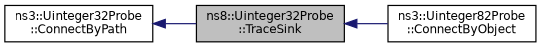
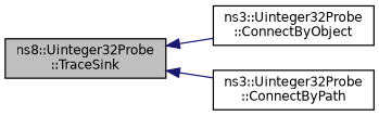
  digraph {
    rankdir=LR
    node [color=black fillcolor=white fontname=Helvetica fontsize=10 shape=record style=filled]
    edge [color=midnightblue dir=back fontname=Helvetica fontsize=10 labelfontname=Helvetica labelfontsize=10 style=solid]
    n1 [fillcolor=grey75 fontcolor=black height=0.2 label="ns8::Uinteger32Probe\l::TraceSink" width=0.4]
-   n2 [height=0.2 label="ns3::Uinteger82Probe\l::ConnectByObject" width=0.4]
+   n2 [height=0.2 label="ns3::Uinteger32Probe\l::ConnectByObject" width=0.4]
    n3 [height=0.2 label="ns3::Uinteger32Probe\l::ConnectByPath" width=0.4]
    n1 -> n2
-   n3 -> n1
+   n1 -> n3
  }
